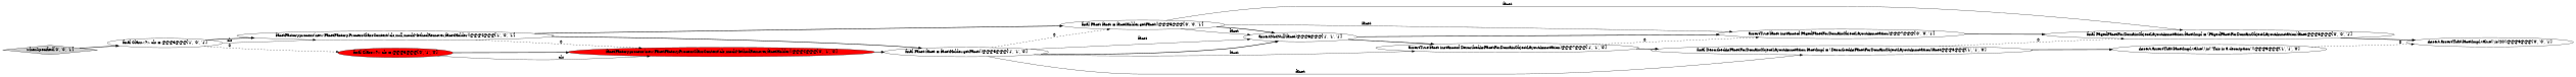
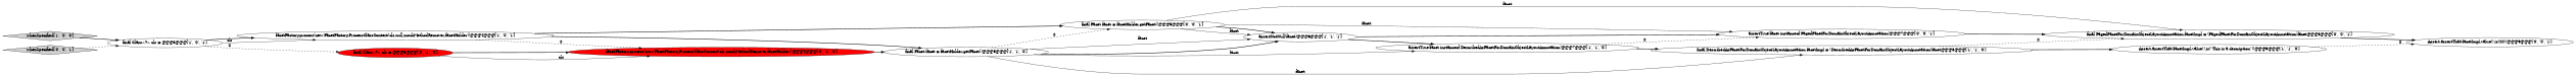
  digraph {
    rankdir=LR
    node [fillcolor=white shape=ellipse style=filled]
    edge [style=bold]
    n1 [label="final Class<?> cls = @@@3@@@['1', '0', '1']"]
    n2 [fillcolor=red label="final Class<?> cls = @@@3@@@['0', '1', '0']"]
    n3 [label="facetFactory.process(new FacetFactory.ProcessClassContext(cls,null,mockMethodRemover,facetHolder))@@@4@@@['1', '0', '1']"]
    n4 [fillcolor=red label="facetFactory.process(new FacetFactory.ProcessClassContext(cls,mockMethodRemover,facetHolder))@@@4@@@['0', '1', '0']"]
    n5 [label="final Facet facet = facetHolder.getFacet()@@@5@@@['0', '0', '1']"]
    n6 [label="final Facet facet = facetHolder.getFacet()@@@5@@@['1', '1', '0']"]
    n7 [label="final PagedFacetForDomainObjectLayoutAnnotation facetImpl = (PagedFacetForDomainObjectLayoutAnnotation)facet@@@8@@@['0', '0', '1']"]
    n8 [label="Assert.assertThat(facetImpl.value(),is(20))@@@9@@@['0', '0', '1']"]
    n9 [label="assertTrue(facet instanceof PagedFacetForDomainObjectLayoutAnnotation)@@@7@@@['0', '0', '1']"]
    n10 [label="assertTrue(facet instanceof DescribedAsFacetForDomainObjectLayoutAnnotation)@@@7@@@['1', '1', '0']"]
    n11 [label="final DescribedAsFacetForDomainObjectLayoutAnnotation facetImpl = (DescribedAsFacetForDomainObjectLayoutAnnotation)facet@@@8@@@['1', '1', '0']"]
    n12 [label="Assert.assertThat(facetImpl.value(),is(\"This is a description\"))@@@9@@@['1', '1', '0']"]
    n13 [label="assertNotNull(facet)@@@6@@@['1', '1', '1']"]
+   n14 [fillcolor=lightgray label="whenSpecified['1', '0', '0']" shape=diamond]
    n15 [fillcolor=lightgray label="whenSpecified['0', '0', '1']" shape=diamond]
    n1 -> n2 [label=0 style=dashed]
    n1 -> n3 [label=cls style=solid]
    n1 -> n3
    n2 -> n4 [label=cls style=solid]
    n2 -> n4
    n3 -> n4 [label=0 style=dashed]
    n3 -> n5
    n3 -> n6
    n4 -> n6
    n5 -> n7 [label=facet style=solid]
    n5 -> n9 [label=facet style=solid]
    n5 -> n13
    n5 -> n13 [label=facet style=solid]
    n6 -> n5 [label=0 style=dashed]
    n6 -> n10 [label=facet style=solid]
    n6 -> n11 [label=facet style=solid]
    n6 -> n13 [label=facet style=solid]
    n6 -> n13
    n7 -> n8
    n9 -> n7
    n10 -> n9 [label=0 style=dashed]
    n10 -> n11
    n11 -> n7 [label=0 style=dashed]
    n11 -> n12
    n12 -> n8 [label=0 style=dashed]
    n13 -> n9
    n13 -> n10
-   n15 -> n1
+   n14 -> n1
+   n15 -> n1 [style=dashed]
  }
